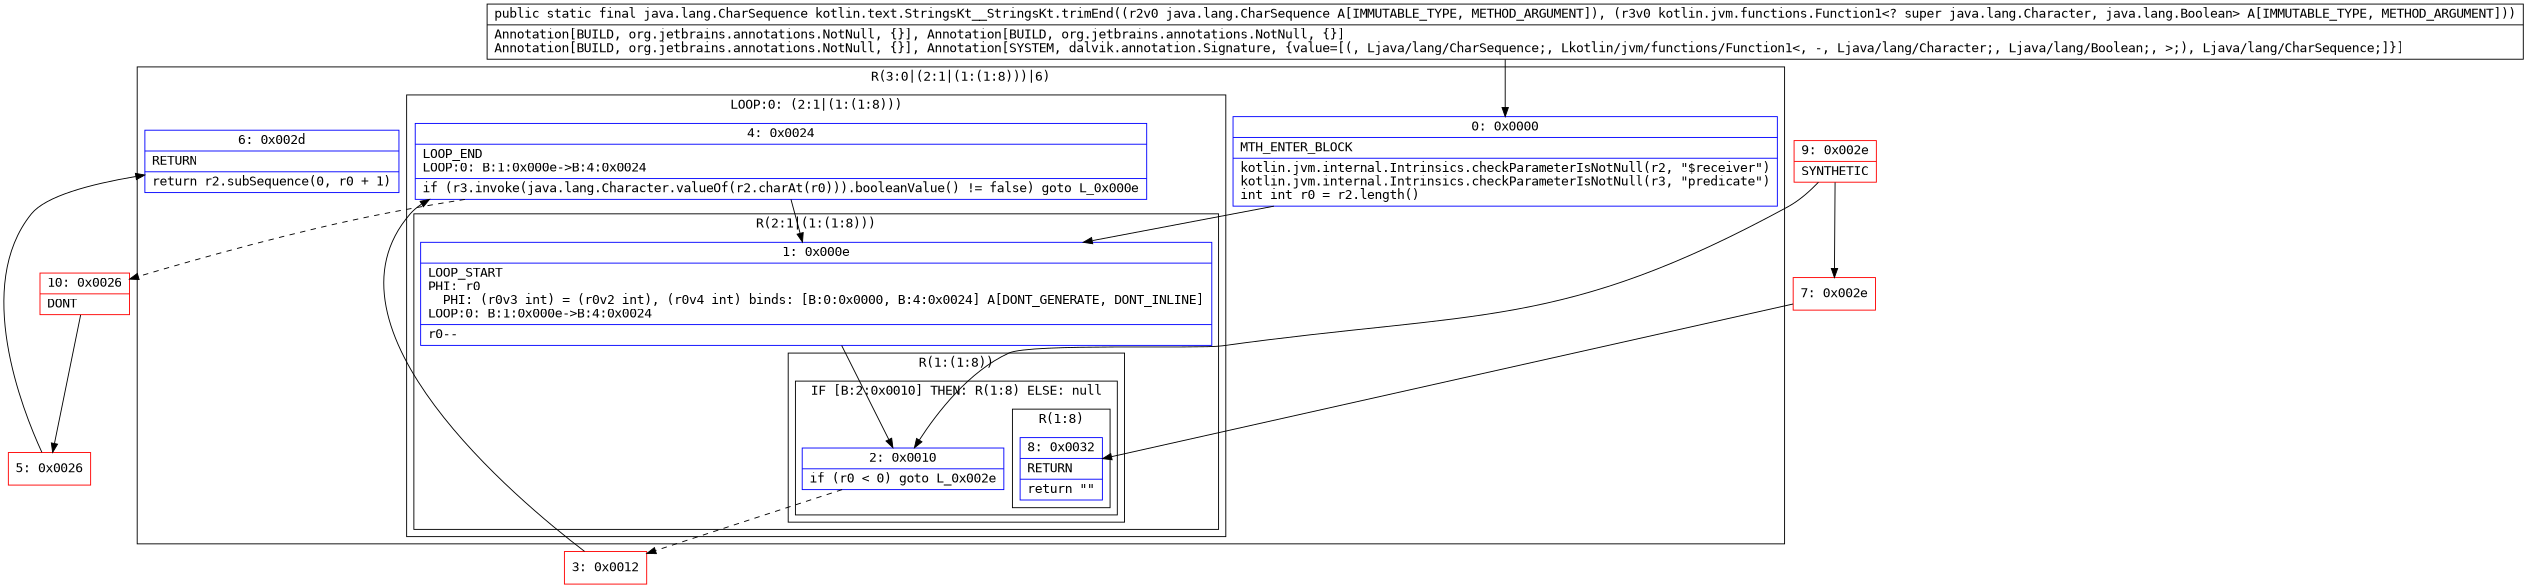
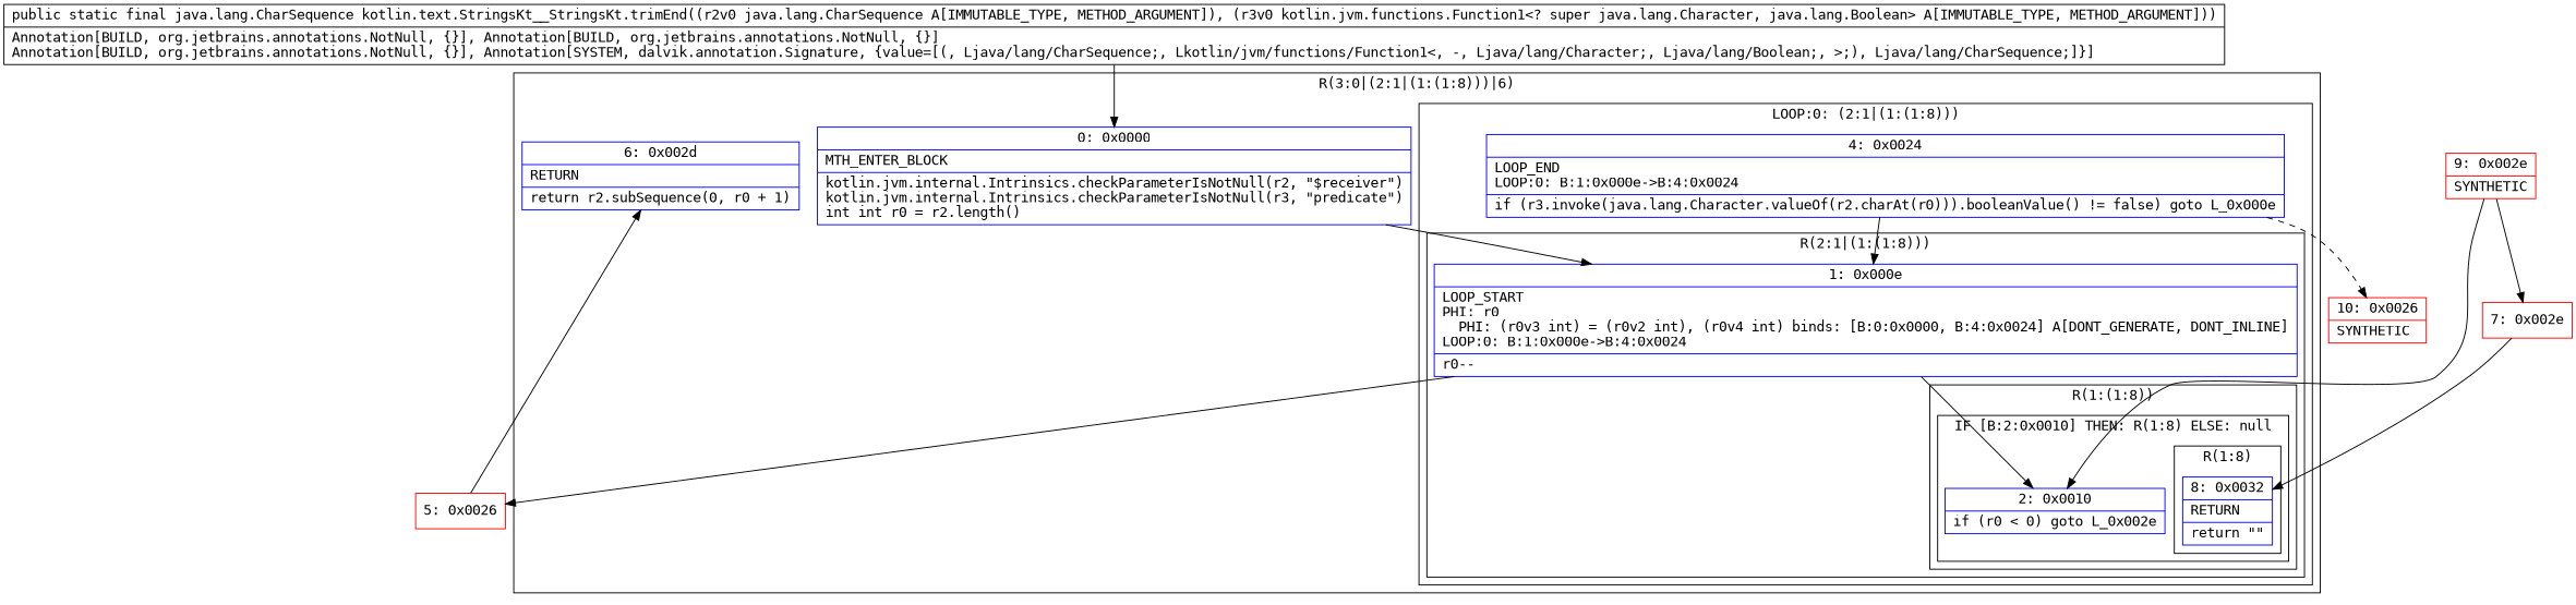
  digraph {
    fontname="DejaVu Sans Mono"
    node [color=blue fontname="DejaVu Sans Mono" shape=record]
    edge [fontname="DejaVu Sans Mono"]
    n1 [label="{8\:\ 0x0032|RETURN\l|return \"\"\l}"]
    n2 [label="{2\:\ 0x0010|if (r0 \< 0) goto L_0x002e\l}"]
    n3 [label="{1\:\ 0x000e|LOOP_START\lPHI: r0 \l  PHI: (r0v3 int) = (r0v2 int), (r0v4 int) binds: [B:0:0x0000, B:4:0x0024] A[DONT_GENERATE, DONT_INLINE]\lLOOP:0: B:1:0x000e\-\>B:4:0x0024\l|r0\-\-\l}"]
    n4 [label="{4\:\ 0x0024|LOOP_END\lLOOP:0: B:1:0x000e\-\>B:4:0x0024\l|if (r3.invoke(java.lang.Character.valueOf(r2.charAt(r0))).booleanValue() != false) goto L_0x000e\l}"]
    n5 [label="{0\:\ 0x0000|MTH_ENTER_BLOCK\l|kotlin.jvm.internal.Intrinsics.checkParameterIsNotNull(r2, \"$receiver\")\lkotlin.jvm.internal.Intrinsics.checkParameterIsNotNull(r3, \"predicate\")\lint int r0 = r2.length()\l}"]
    n6 [label="{6\:\ 0x002d|RETURN\l|return r2.subSequence(0, r0 + 1)\l}"]
-   n7 [color=red label="{3\:\ 0x0012}"]
-   n8 [color=red label="{10\:\ 0x0026|DONT\l}"]
+   n8 [color=red label="{10\:\ 0x0026|SYNTHETIC\l}"]
    n9 [color=red label="{5\:\ 0x0026}"]
    n10 [color=red label="{9\:\ 0x002e|SYNTHETIC\l}"]
    n11 [color=red label="{7\:\ 0x002e}"]
    n12 [label="{public static final java.lang.CharSequence kotlin.text.StringsKt__StringsKt.trimEnd((r2v0 java.lang.CharSequence A[IMMUTABLE_TYPE, METHOD_ARGUMENT]), (r3v0 kotlin.jvm.functions.Function1\<? super java.lang.Character, java.lang.Boolean\> A[IMMUTABLE_TYPE, METHOD_ARGUMENT]))  | Annotation[BUILD, org.jetbrains.annotations.NotNull, \{\}], Annotation[BUILD, org.jetbrains.annotations.NotNull, \{\}]\lAnnotation[BUILD, org.jetbrains.annotations.NotNull, \{\}], Annotation[SYSTEM, dalvik.annotation.Signature, \{value=[(, Ljava\/lang\/CharSequence;, Lkotlin\/jvm\/functions\/Function1\<, \-, Ljava\/lang\/Character;, Ljava\/lang\/Boolean;, \>;), Ljava\/lang\/CharSequence;]\}]\l}" color=""]
    subgraph cluster_1 {
      label="R(3:0|(2:1|(1:(1:8)))|6)"
      n5
      n6
      subgraph cluster_2 {
        label="LOOP:0: (2:1|(1:(1:8)))"
        n4
        subgraph cluster_3 {
          label="R(2:1|(1:(1:8)))"
          n3
          subgraph cluster_4 {
            label="R(1:(1:8))"
            subgraph cluster_5 {
              label="IF [B:2:0x0010] THEN: R(1:8) ELSE: null"
              n2
              subgraph cluster_6 {
                label="R(1:8)"
                n1
              }
            }
          }
        }
      }
    }
-   n2 -> n7 [style=dashed]
    n3 -> n2
    n4 -> n3
    n4 -> n8 [style=dashed]
    n5 -> n3
-   n7 -> n4
-   n8 -> n9
+   n3 -> n9
    n9 -> n6
    n10 -> n2
    n10 -> n11
    n11 -> n1
    n12 -> n5
  }
